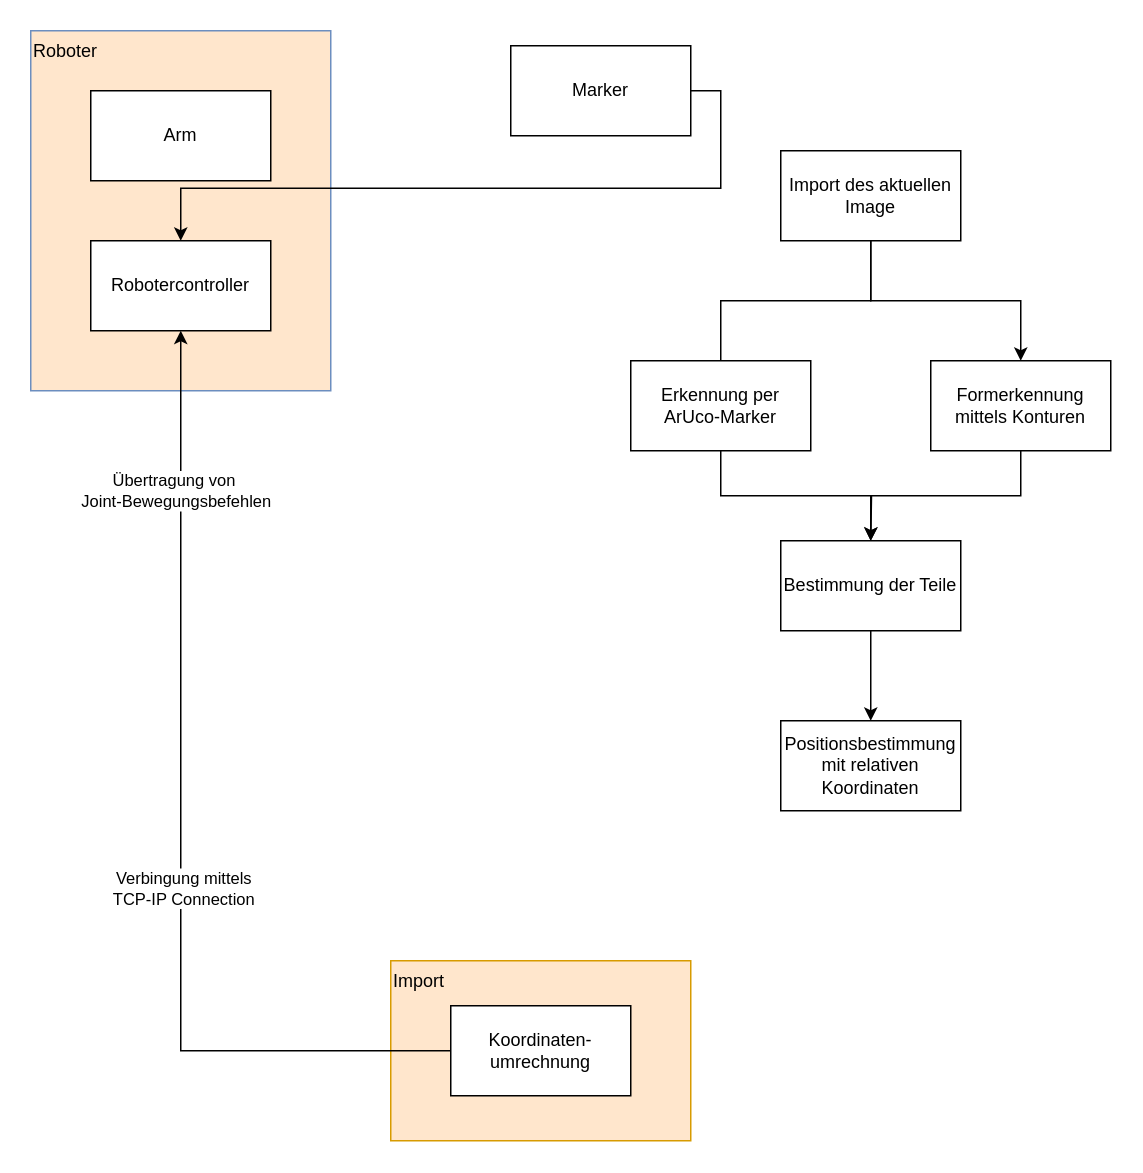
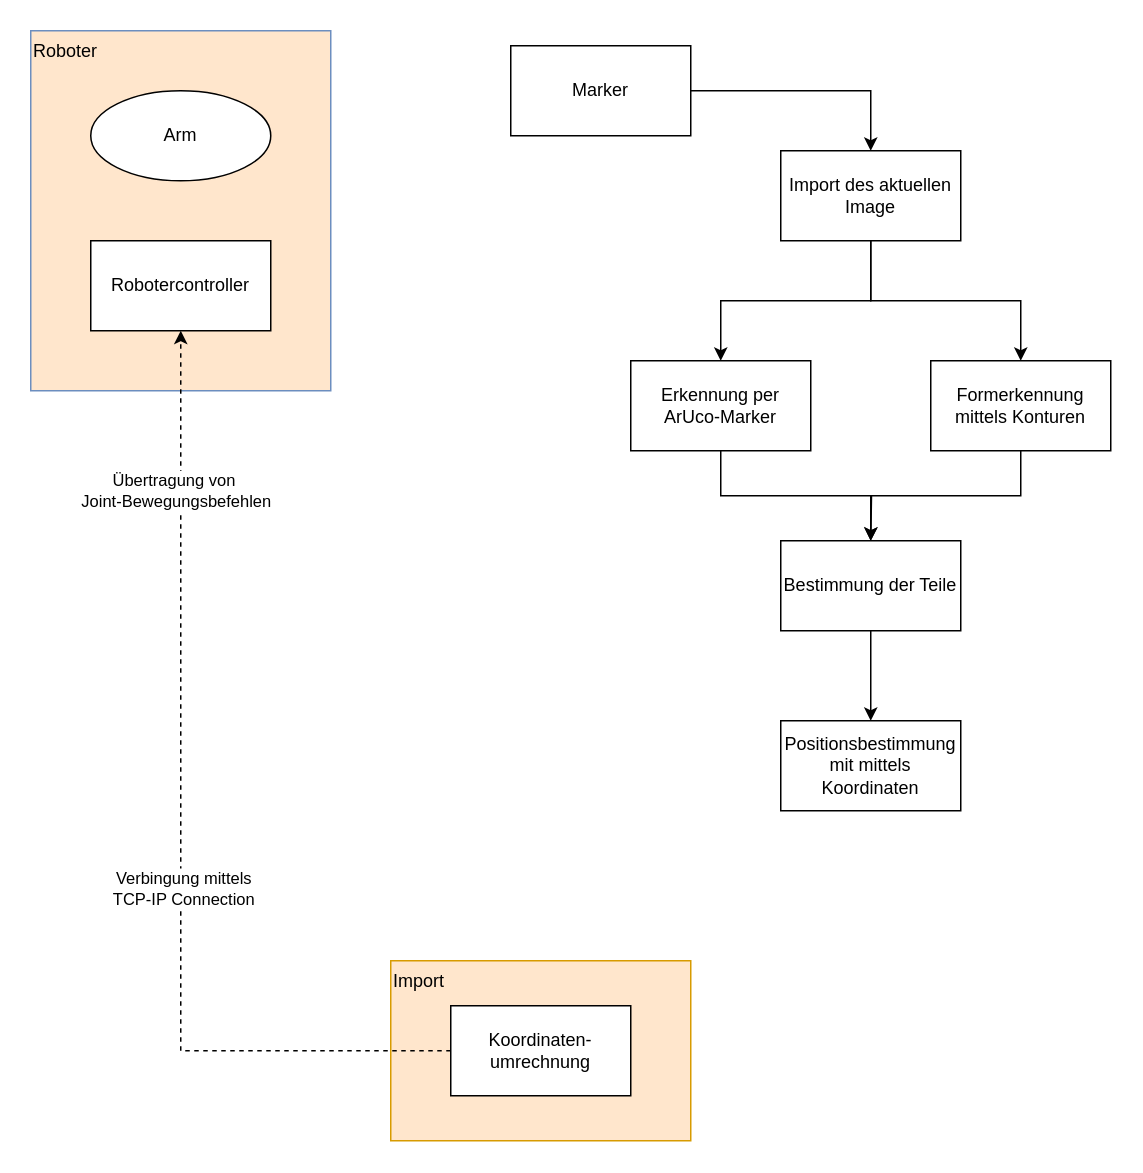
  <mxCell id="0" />
  <mxCell id="1" parent="0" />
  <mxCell id="2" value="Roboter" style="rounded=0;whiteSpace=wrap;html=1;shadow=0;fillColor=#ffe6cc;strokeColor=#6c8ebf;align=left;verticalAlign=top;" parent="1" vertex="1"><mxGeometry x="20" y="20" width="200" height="240" as="geometry" /></mxCell>
- <mxCell id="3" value="Arm" style="rounded=0;whiteSpace=wrap;html=1;" parent="1" vertex="1"><mxGeometry x="60" y="60" width="120" height="60" as="geometry" /></mxCell>
+ <mxCell id="3" value="Arm" style="ellipse;whiteSpace=wrap;html=1;" parent="1" vertex="1"><mxGeometry x="60" y="60" width="120" height="60" as="geometry" /></mxCell>
  <mxCell id="4" value="Robotercontroller" style="rounded=0;whiteSpace=wrap;html=1;" parent="1" vertex="1"><mxGeometry x="60" y="160" width="120" height="60" as="geometry" /></mxCell>
- <mxCell id="5" style="edgeStyle=orthogonalEdgeStyle;rounded=0;orthogonalLoop=1;jettySize=auto;html=1;exitX=1;exitY=0.5;exitDx=0;exitDy=0;" parent="1" source="6" target="4" edge="1"><mxGeometry relative="1" as="geometry" /></mxCell>
+ <mxCell id="5" style="edgeStyle=orthogonalEdgeStyle;rounded=0;orthogonalLoop=1;jettySize=auto;html=1;exitX=1;exitY=0.5;exitDx=0;exitDy=0;entryX=0.5;entryY=0;entryDx=0;entryDy=0;" parent="1" source="6" target="9" edge="1"><mxGeometry relative="1" as="geometry" /></mxCell>
  <mxCell id="6" value="Marker" style="rounded=0;whiteSpace=wrap;html=1;" parent="1" vertex="1"><mxGeometry x="340" y="30" width="120" height="60" as="geometry" /></mxCell>
  <mxCell id="7" style="edgeStyle=orthogonalEdgeStyle;rounded=0;orthogonalLoop=1;jettySize=auto;html=1;exitX=0.5;exitY=1;exitDx=0;exitDy=0;entryX=0.5;entryY=0;entryDx=0;entryDy=0;" edge="1" parent="1" source="9" target="21"><mxGeometry relative="1" as="geometry" /></mxCell>
- <mxCell id="8" style="edgeStyle=orthogonalEdgeStyle;rounded=0;orthogonalLoop=1;jettySize=auto;html=1;exitX=0.5;exitY=1;exitDx=0;exitDy=0;entryX=0.5;entryY=0;entryDx=0;entryDy=0;endArrow=none;" edge="1" parent="1" source="9" target="19"><mxGeometry relative="1" as="geometry" /></mxCell>
+ <mxCell id="8" style="edgeStyle=orthogonalEdgeStyle;rounded=0;orthogonalLoop=1;jettySize=auto;html=1;exitX=0.5;exitY=1;exitDx=0;exitDy=0;entryX=0.5;entryY=0;entryDx=0;entryDy=0;" edge="1" parent="1" source="9" target="19"><mxGeometry relative="1" as="geometry" /></mxCell>
  <mxCell id="9" value="Import des aktuellen Image" style="rounded=0;whiteSpace=wrap;html=1;" parent="1" vertex="1"><mxGeometry x="520" y="100" width="120" height="60" as="geometry" /></mxCell>
  <mxCell id="10" value="Import" style="rounded=0;whiteSpace=wrap;html=1;align=left;verticalAlign=top;labelBackgroundColor=none;fillColor=#ffe6cc;strokeColor=#d79b00;" parent="1" vertex="1"><mxGeometry x="260" y="640" width="200" height="120" as="geometry" /></mxCell>
- <mxCell id="11" style="edgeStyle=orthogonalEdgeStyle;rounded=0;orthogonalLoop=1;jettySize=auto;html=1;exitX=0;exitY=0.5;exitDx=0;exitDy=0;entryX=0.5;entryY=1;entryDx=0;entryDy=0;" parent="1" source="14" target="4" edge="1"><mxGeometry relative="1" as="geometry" /></mxCell>
+ <mxCell id="11" style="edgeStyle=orthogonalEdgeStyle;rounded=0;orthogonalLoop=1;jettySize=auto;html=1;exitX=0;exitY=0.5;exitDx=0;exitDy=0;entryX=0.5;entryY=1;entryDx=0;entryDy=0;dashed=1;" parent="1" source="14" target="4" edge="1"><mxGeometry relative="1" as="geometry" /></mxCell>
  <mxCell id="12" value="Übertragung von&amp;nbsp;&lt;div&gt;Joint-Bewegungsbefehlen&lt;/div&gt;" style="edgeLabel;html=1;align=center;verticalAlign=middle;resizable=0;points=[];" parent="11" vertex="1" connectable="0"><mxGeometry x="0.678" y="4" relative="1" as="geometry"><mxPoint as="offset" /></mxGeometry></mxCell>
  <mxCell id="13" value="Verbingung mittels&lt;div&gt;TCP-IP Connection&lt;/div&gt;" style="edgeLabel;html=1;align=center;verticalAlign=middle;resizable=0;points=[];" parent="11" vertex="1" connectable="0"><mxGeometry x="-0.124" y="-1" relative="1" as="geometry"><mxPoint as="offset" /></mxGeometry></mxCell>
  <mxCell id="14" value="Koordinaten-umrechnung" style="rounded=0;whiteSpace=wrap;html=1;" parent="1" vertex="1"><mxGeometry x="300" y="670" width="120" height="60" as="geometry" /></mxCell>
  <mxCell id="15" style="edgeStyle=orthogonalEdgeStyle;rounded=0;orthogonalLoop=1;jettySize=auto;html=1;exitX=0.5;exitY=1;exitDx=0;exitDy=0;entryX=0.5;entryY=0;entryDx=0;entryDy=0;" parent="1" source="16" target="17" edge="1"><mxGeometry relative="1" as="geometry" /></mxCell>
  <mxCell id="16" value="Bestimmung der Teile" style="rounded=0;whiteSpace=wrap;html=1;" parent="1" vertex="1"><mxGeometry x="520" y="360" width="120" height="60" as="geometry" /></mxCell>
- <mxCell id="17" value="Positionsbestimmung mit relativen Koordinaten" style="rounded=0;whiteSpace=wrap;html=1;" parent="1" vertex="1"><mxGeometry x="520" y="480" width="120" height="60" as="geometry" /></mxCell>
+ <mxCell id="17" value="Positionsbestimmung mit mittels Koordinaten" style="rounded=0;whiteSpace=wrap;html=1;" parent="1" vertex="1"><mxGeometry x="520" y="480" width="120" height="60" as="geometry" /></mxCell>
  <mxCell id="18" style="edgeStyle=orthogonalEdgeStyle;rounded=0;orthogonalLoop=1;jettySize=auto;html=1;exitX=0.5;exitY=1;exitDx=0;exitDy=0;entryX=0.5;entryY=0;entryDx=0;entryDy=0;" edge="1" parent="1" source="19" target="16"><mxGeometry relative="1" as="geometry" /></mxCell>
  <mxCell id="19" value="Erkennung per&lt;div&gt;ArUco-Marker&lt;/div&gt;" style="rounded=0;whiteSpace=wrap;html=1;" vertex="1" parent="1"><mxGeometry x="420" y="240" width="120" height="60" as="geometry" /></mxCell>
  <mxCell id="20" style="edgeStyle=orthogonalEdgeStyle;rounded=0;orthogonalLoop=1;jettySize=auto;html=1;exitX=0.5;exitY=1;exitDx=0;exitDy=0;" edge="1" parent="1" source="21"><mxGeometry relative="1" as="geometry"><mxPoint x="580" y="360" as="targetPoint" /></mxGeometry></mxCell>
  <mxCell id="21" value="Formerkennung mittels Konturen" style="rounded=0;whiteSpace=wrap;html=1;" vertex="1" parent="1"><mxGeometry x="620" y="240" width="120" height="60" as="geometry" /></mxCell>
